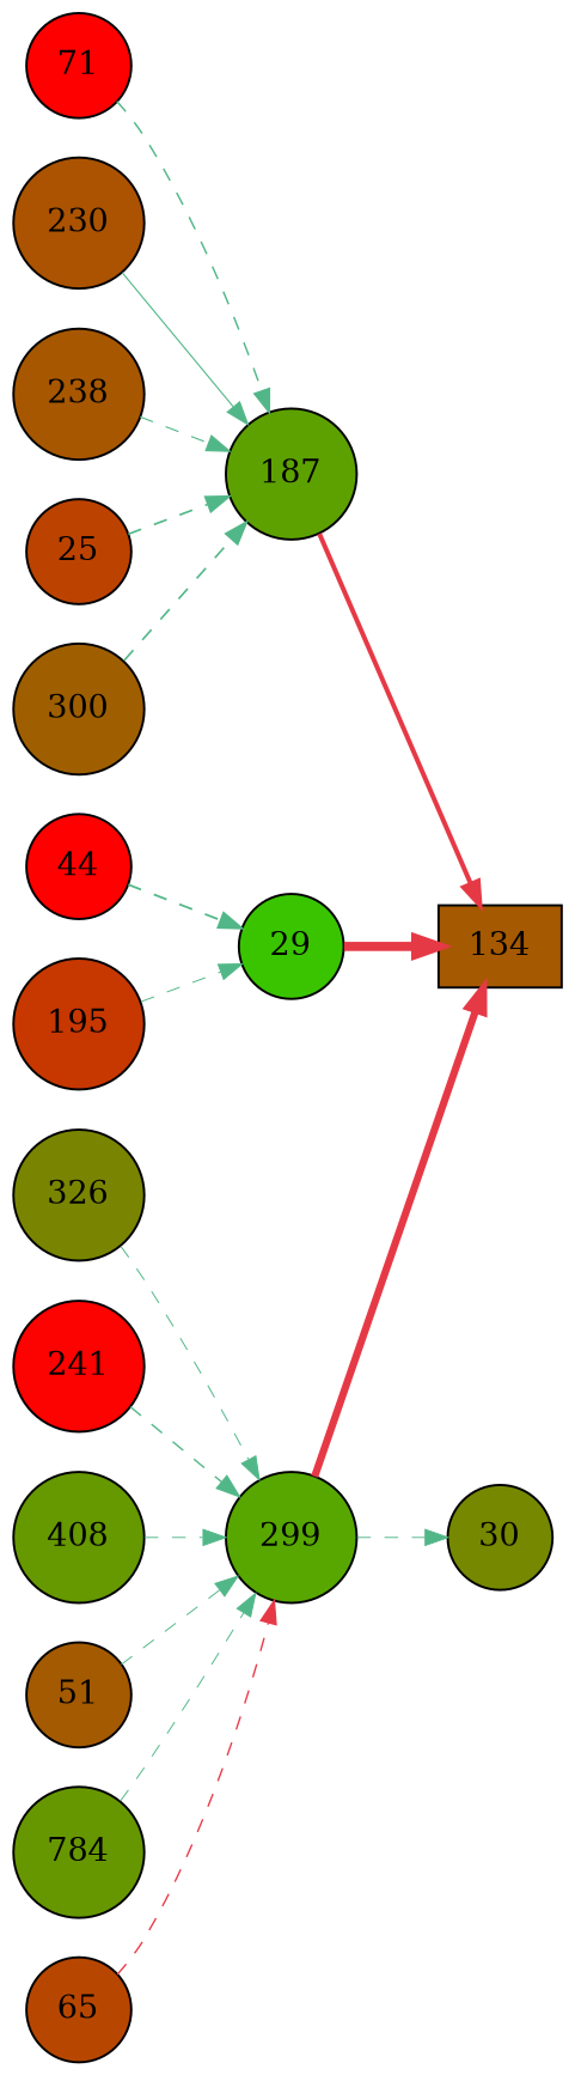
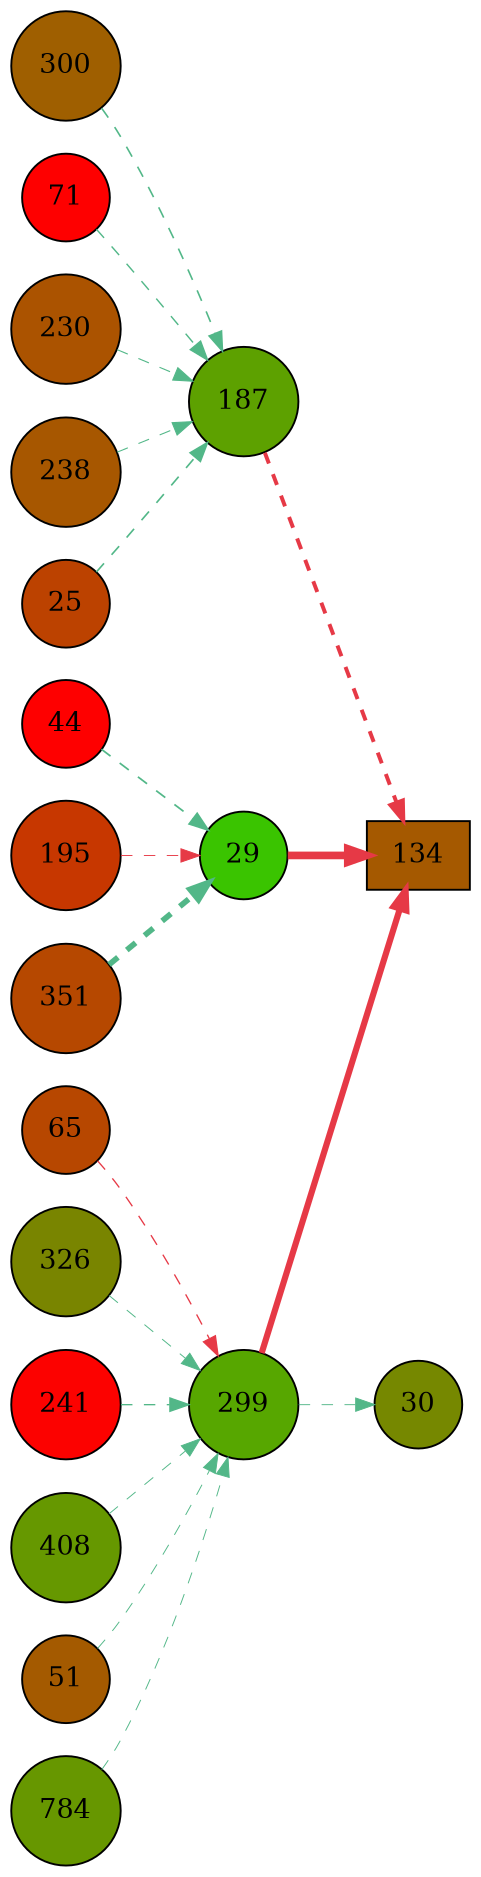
  digraph {
    rankdir=LR
    node [fillcolor="#fe0000" shape=circle style=filled]
    edge [color="#52b788" penwidth=0.50 style=dashed]
    n1 [fillcolor="#a55900" label=134 shape=box]
    n2 [fillcolor="#3ac400" label=29]
    n3 [fillcolor="#669800" label=408]
    n4 [fillcolor="#57a700" label=299]
    n5 [fillcolor="#768800" label=30]
    n6 [fillcolor="#bc4200" label=25]
    n7 [fillcolor="#5da100" label=187]
    n8 [fillcolor="#9f5f00" label=300]
    n9 [label=44]
    n10 [fillcolor="#a45a00" label=51]
    n11 [fillcolor="#679700" label=784]
    n12 [fillcolor="#b74700" label=65]
    n13 [fillcolor="#c73700" label=195]
    n14 [fillcolor="#798500" label=326]
    n15 [label=71]
+   n16 [fillcolor="#b64800" label=351]
    n17 [fillcolor="#ab5300" label=230]
    n18 [fillcolor="#a75700" label=238]
    n19 [fillcolor="#fc0200" label=241]
    n2 -> n1 [color="#e63946" penwidth=4.00 style=""]
    n3 -> n4
    n4 -> n1 [color="#e63946" penwidth=3.25 style=""]
    n4 -> n5
    n6 -> n7 [penwidth=0.87]
-   n7 -> n1 [color="#e63946" penwidth=2.07 style=""]
+   n7 -> n1 [color="#e63946" penwidth=2.07]
    n8 -> n7 [penwidth=0.85]
    n9 -> n2 [penwidth=0.91]
    n10 -> n4
    n11 -> n4
    n12 -> n4 [color="#e63946" penwidth=0.70]
-   n13 -> n2
+   n13 -> n2 [color="#e63946"]
    n14 -> n4 [penwidth=0.51]
    n15 -> n7 [penwidth=0.75]
-   n17 -> n7 [penwidth=0.58 style=solid]
+   n16 -> n2 [penwidth=3.00]
+   n17 -> n7 [penwidth=0.58]
    n18 -> n7 [penwidth=0.57]
    n19 -> n4 [penwidth=0.71]
  }
